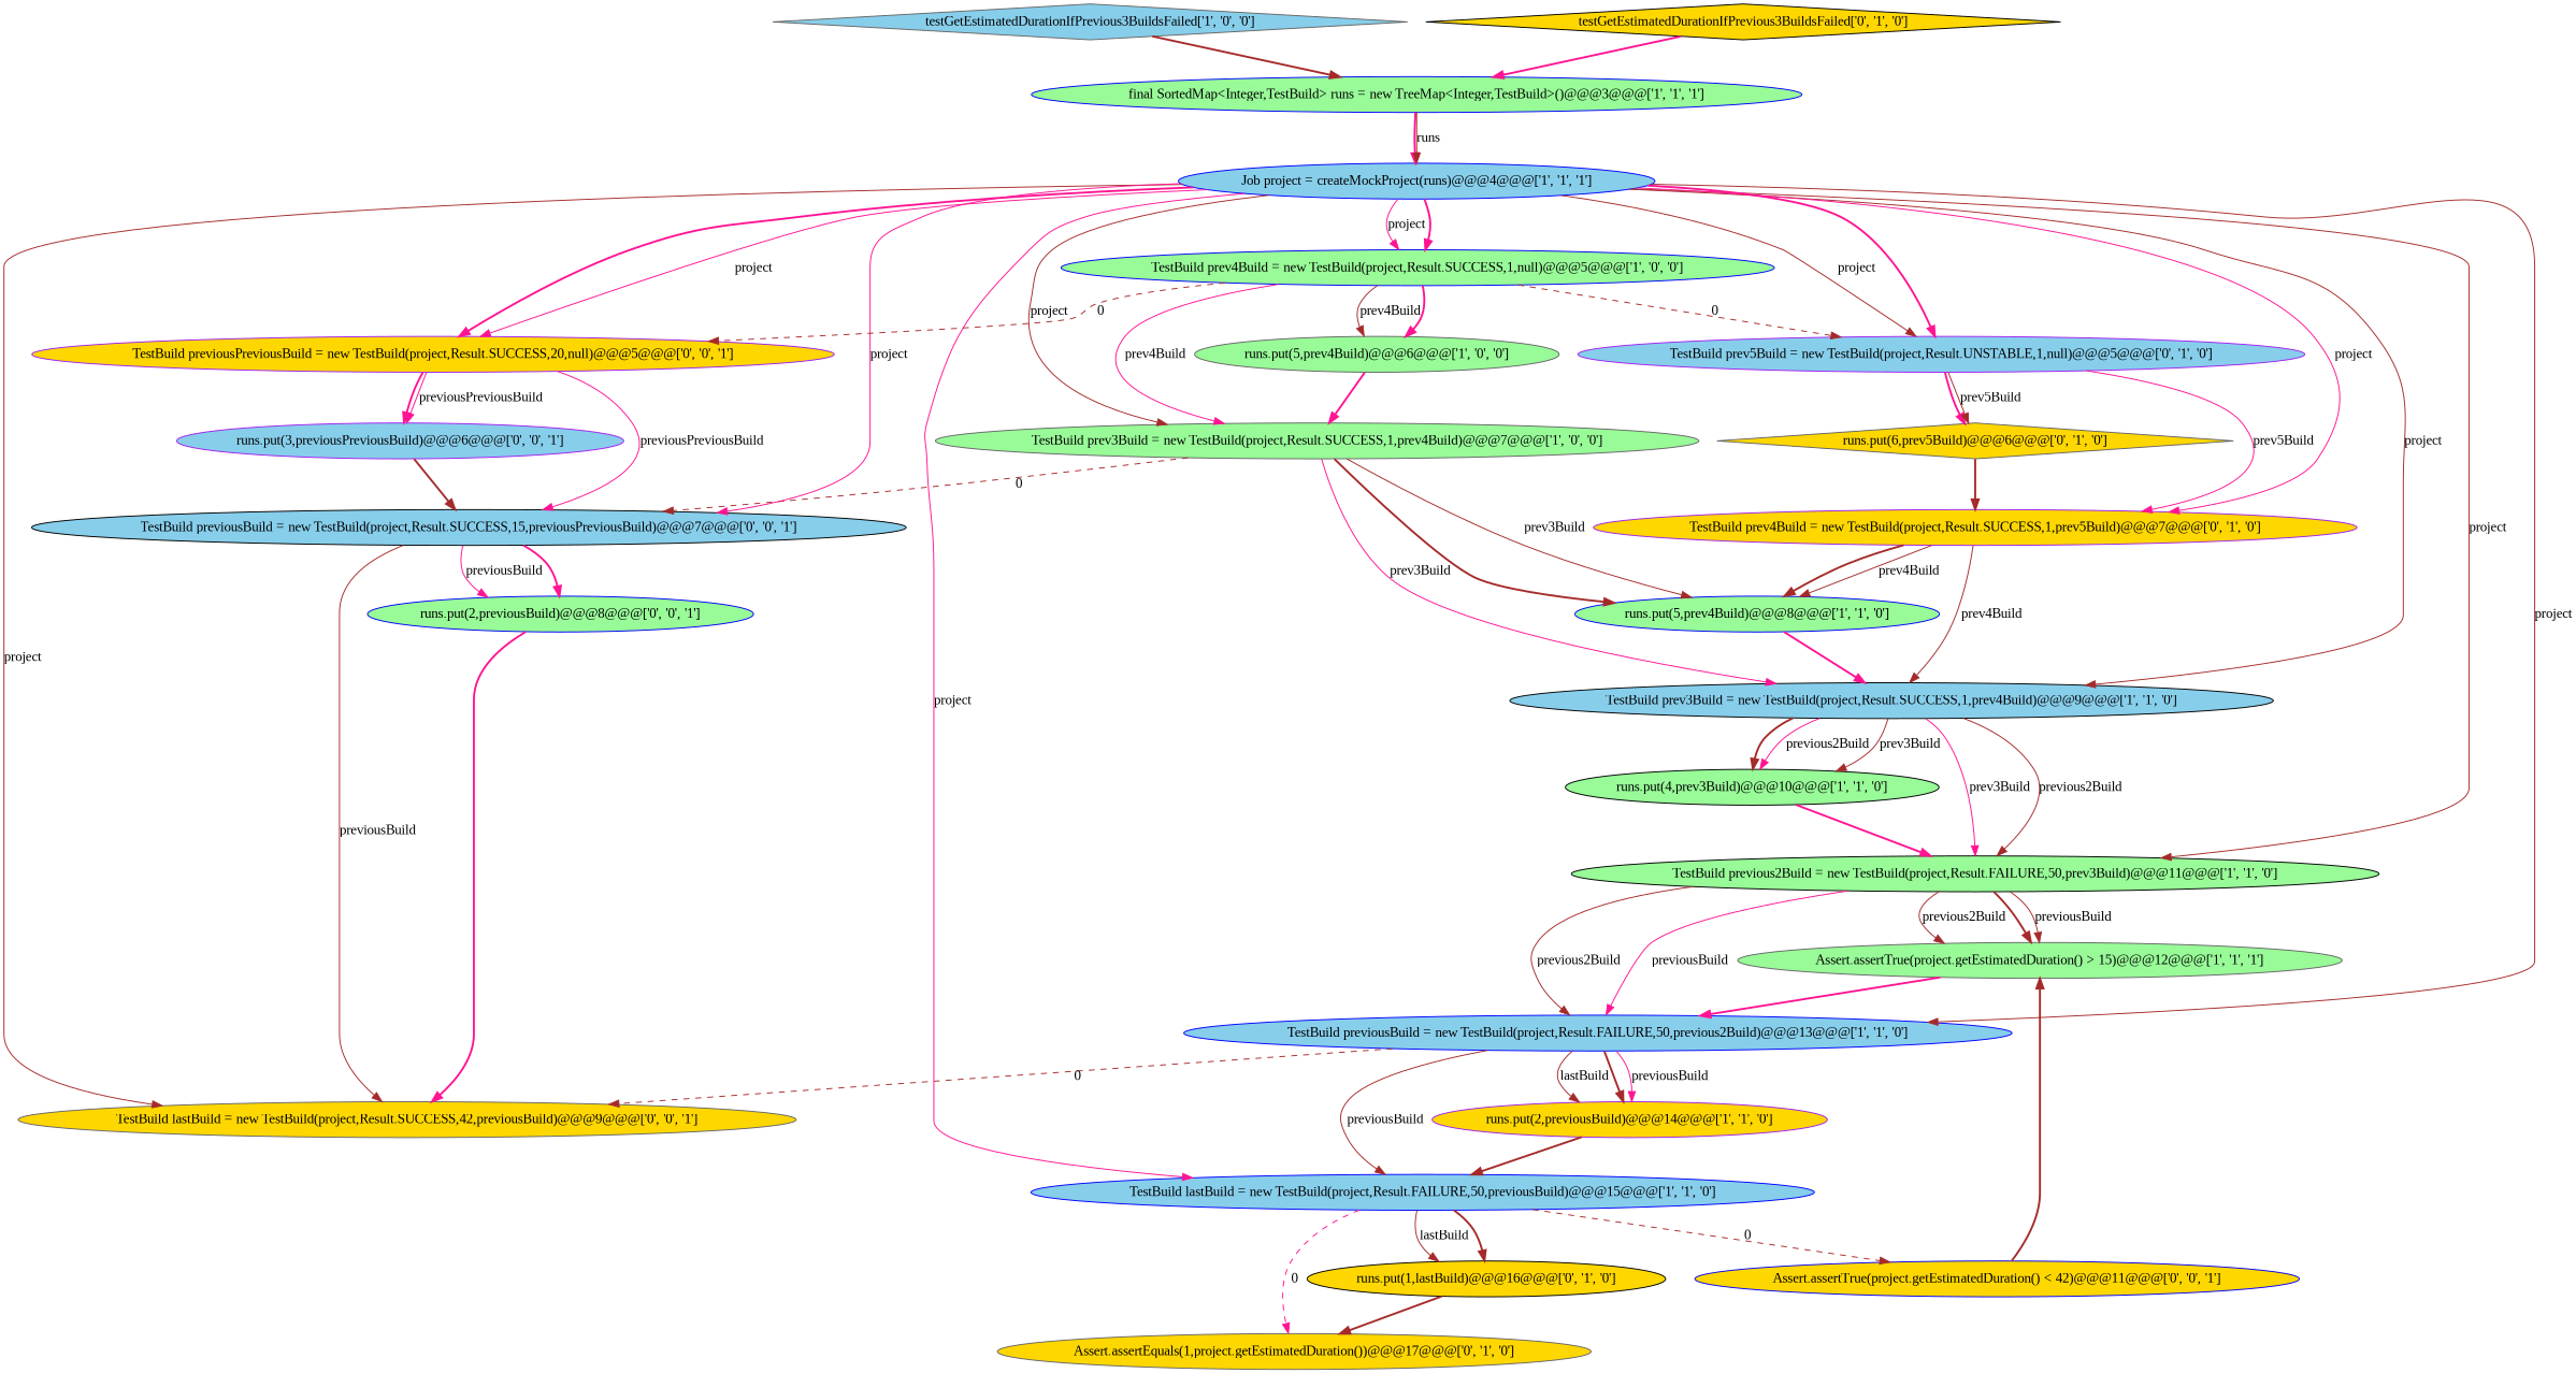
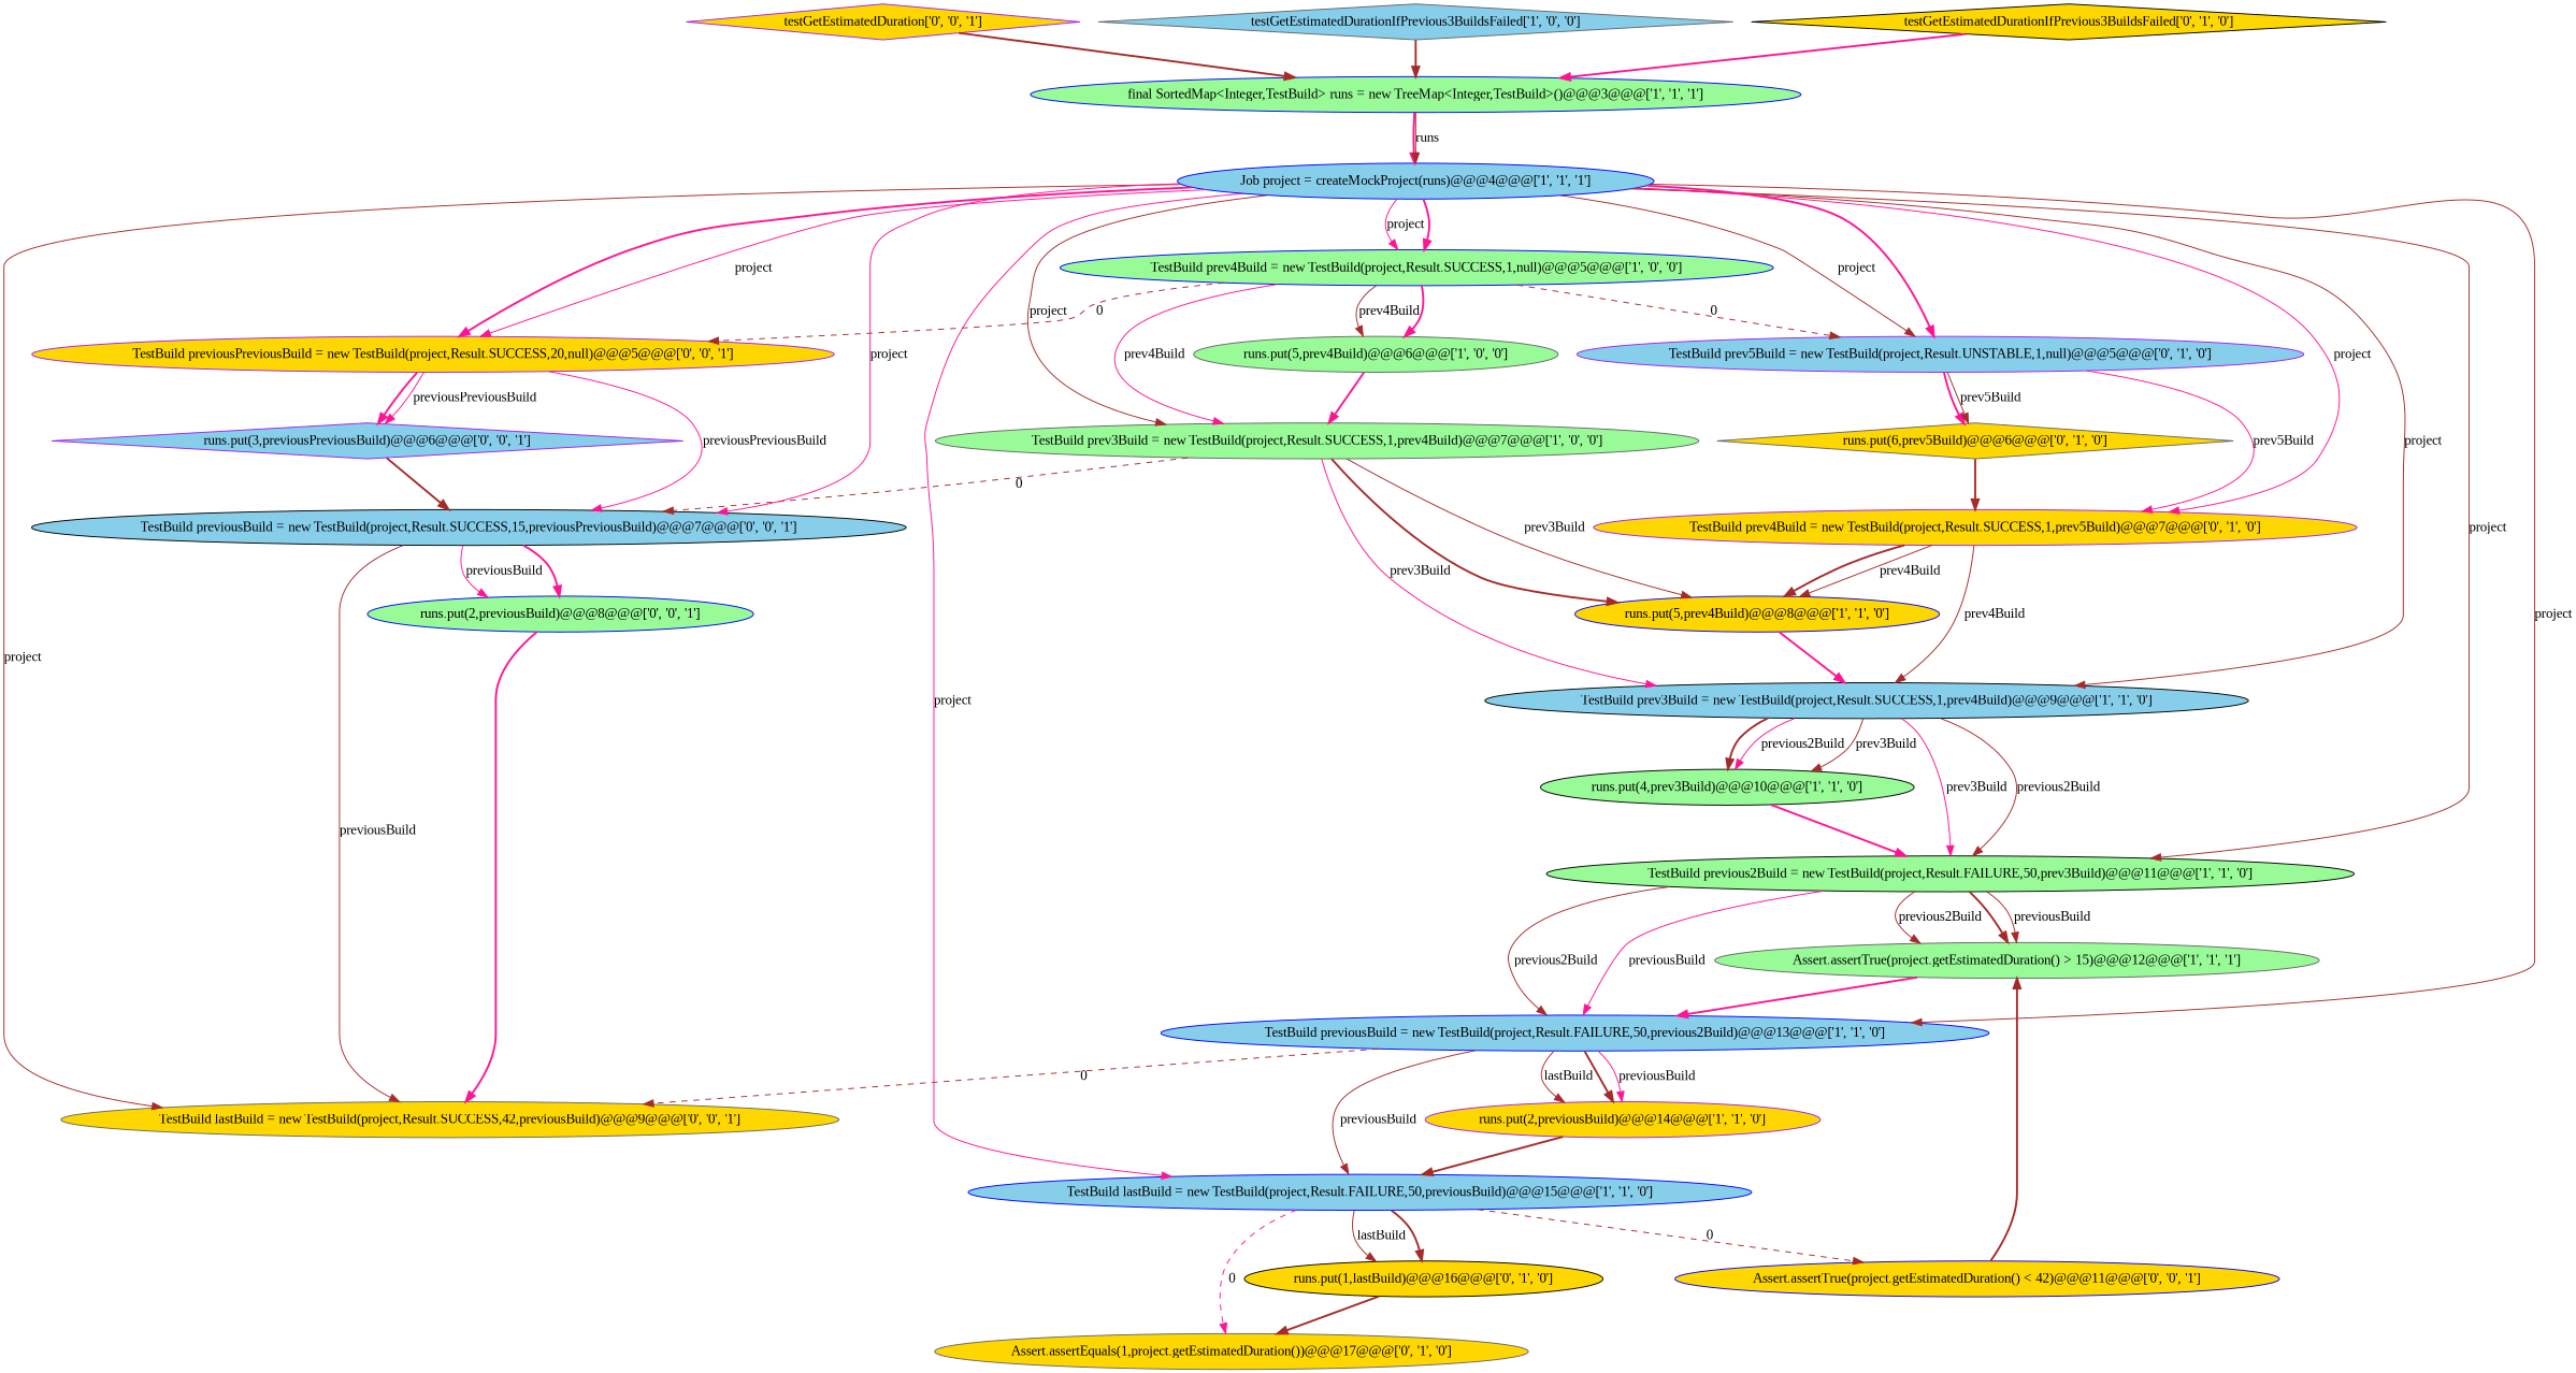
  digraph {
    fontname="Liberation Serif"
    node [color=blue fillcolor=gold fontname="Liberation Serif" shape=ellipse style=filled]
    edge [color=brown fontname="Liberation Serif" style=solid]
    n1 [fillcolor=palegreen label="runs.put(2,previousBuild)@@@8@@@['0', '0', '1']"]
    n2 [color=gray40 label="TestBuild lastBuild = new TestBuild(project,Result.SUCCESS,42,previousBuild)@@@9@@@['0', '0', '1']"]
-   n3 [color=purple fillcolor=skyblue label="runs.put(3,previousPreviousBuild)@@@6@@@['0', '0', '1']"]
+   n3 [color=purple fillcolor=skyblue label="runs.put(3,previousPreviousBuild)@@@6@@@['0', '0', '1']" shape=diamond]
    n4 [color=black fillcolor=skyblue label="TestBuild previousBuild = new TestBuild(project,Result.SUCCESS,15,previousPreviousBuild)@@@7@@@['0', '0', '1']"]
    n5 [label="Assert.assertTrue(project.getEstimatedDuration() < 42)@@@11@@@['0', '0', '1']"]
    n6 [color=gray40 fillcolor=palegreen label="Assert.assertTrue(project.getEstimatedDuration() > 15)@@@12@@@['1', '1', '1']"]
    n7 [color=black fillcolor=skyblue label="TestBuild prev3Build = new TestBuild(project,Result.SUCCESS,1,prev4Build)@@@9@@@['1', '1', '0']"]
    n8 [color=black fillcolor=palegreen label="runs.put(4,prev3Build)@@@10@@@['1', '1', '0']"]
    n9 [color=black fillcolor=palegreen label="TestBuild previous2Build = new TestBuild(project,Result.FAILURE,50,prev3Build)@@@11@@@['1', '1', '0']"]
    n10 [fillcolor=skyblue label="TestBuild previousBuild = new TestBuild(project,Result.FAILURE,50,previous2Build)@@@13@@@['1', '1', '0']"]
    n11 [color=purple label="TestBuild prev4Build = new TestBuild(project,Result.SUCCESS,1,prev5Build)@@@7@@@['0', '1', '0']"]
-   n12 [fillcolor=palegreen label="runs.put(5,prev4Build)@@@8@@@['1', '1', '0']"]
+   n12 [label="runs.put(5,prev4Build)@@@8@@@['1', '1', '0']"]
    n13 [color=gray40 fillcolor=palegreen label="runs.put(5,prev4Build)@@@6@@@['1', '0', '0']"]
    n14 [color=gray40 fillcolor=palegreen label="TestBuild prev3Build = new TestBuild(project,Result.SUCCESS,1,prev4Build)@@@7@@@['1', '0', '0']"]
    n15 [color=gray40 label="Assert.assertEquals(1,project.getEstimatedDuration())@@@17@@@['0', '1', '0']"]
    n16 [color=purple label="TestBuild previousPreviousBuild = new TestBuild(project,Result.SUCCESS,20,null)@@@5@@@['0', '0', '1']"]
+   n17 [color=purple label="testGetEstimatedDuration['0', '0', '1']" shape=diamond]
    n18 [fillcolor=palegreen label="final SortedMap<Integer,TestBuild> runs = new TreeMap<Integer,TestBuild>()@@@3@@@['1', '1', '1']"]
    n19 [fillcolor=skyblue label="Job project = createMockProject(runs)@@@4@@@['1', '1', '1']"]
    n20 [color=black label="runs.put(1,lastBuild)@@@16@@@['0', '1', '0']"]
    n21 [color=purple fillcolor=skyblue label="TestBuild prev5Build = new TestBuild(project,Result.UNSTABLE,1,null)@@@5@@@['0', '1', '0']"]
    n22 [color=gray40 label="runs.put(6,prev5Build)@@@6@@@['0', '1', '0']" shape=diamond]
    n23 [color=purple label="runs.put(2,previousBuild)@@@14@@@['1', '1', '0']"]
    n24 [fillcolor=skyblue label="TestBuild lastBuild = new TestBuild(project,Result.FAILURE,50,previousBuild)@@@15@@@['1', '1', '0']"]
    n25 [fillcolor=palegreen label="TestBuild prev4Build = new TestBuild(project,Result.SUCCESS,1,null)@@@5@@@['1', '0', '0']"]
    n26 [color=gray40 fillcolor=skyblue label="testGetEstimatedDurationIfPrevious3BuildsFailed['1', '0', '0']" shape=diamond]
    n27 [color=black label="testGetEstimatedDurationIfPrevious3BuildsFailed['0', '1', '0']" shape=diamond]
    n1 -> n2 [color=deeppink style=bold]
    n3 -> n4 [style=bold]
    n4 -> n1 [color=deeppink style=bold]
    n4 -> n1 [color=deeppink label=previousBuild]
    n4 -> n2 [label=previousBuild]
    n5 -> n6 [style=bold]
    n6 -> n10 [color=deeppink style=bold]
    n7 -> n8 [style=bold]
    n7 -> n8 [color=deeppink label=previous2Build]
    n7 -> n8 [label=prev3Build]
    n7 -> n9 [color=deeppink label=prev3Build]
    n7 -> n9 [label=previous2Build]
    n8 -> n9 [color=deeppink style=bold]
    n9 -> n6 [style=bold]
    n9 -> n6 [label=previousBuild]
    n9 -> n6 [label=previous2Build]
    n9 -> n10 [label=previous2Build]
    n9 -> n10 [color=deeppink label=previousBuild]
    n10 -> n2 [label=0 style=dashed]
    n10 -> n23 [style=bold]
    n10 -> n23 [color=deeppink label=previousBuild]
    n10 -> n23 [label=lastBuild]
    n10 -> n24 [label=previousBuild]
    n11 -> n7 [label=prev4Build]
    n11 -> n12 [label=prev4Build]
    n11 -> n12 [style=bold]
    n12 -> n7 [color=deeppink style=bold]
    n13 -> n14 [color=deeppink style=bold]
    n14 -> n4 [label=0 style=dashed]
    n14 -> n7 [color=deeppink label=prev3Build]
    n14 -> n12 [style=bold]
    n14 -> n12 [label=prev3Build]
    n16 -> n3 [color=deeppink style=bold]
    n16 -> n3 [color=deeppink label=previousPreviousBuild]
    n16 -> n4 [color=deeppink label=previousPreviousBuild]
+   n17 -> n18 [style=bold]
    n18 -> n19 [color=deeppink style=bold]
    n18 -> n19 [label=runs]
    n19 -> n2 [label=project]
    n19 -> n4 [color=deeppink label=project]
    n19 -> n7 [label=project]
    n19 -> n9 [label=project]
    n19 -> n10 [label=project]
    n19 -> n11 [color=deeppink label=project]
    n19 -> n14 [label=project]
    n19 -> n16 [color=deeppink label=project]
    n19 -> n16 [color=deeppink style=bold]
    n19 -> n21 [color=deeppink style=bold]
    n19 -> n21 [label=project]
    n19 -> n24 [color=deeppink label=project]
    n19 -> n25 [color=deeppink style=bold]
    n19 -> n25 [color=deeppink label=project]
    n20 -> n15 [style=bold]
    n21 -> n11 [color=deeppink label=prev5Build]
    n21 -> n22 [color=deeppink style=bold]
    n21 -> n22 [label=prev5Build]
    n22 -> n11 [style=bold]
    n23 -> n24 [style=bold]
    n24 -> n5 [label=0 style=dashed]
    n24 -> n15 [color=deeppink label=0 style=dashed]
    n24 -> n20 [style=bold]
    n24 -> n20 [label=lastBuild]
    n25 -> n13 [label=prev4Build]
    n25 -> n13 [color=deeppink style=bold]
    n25 -> n14 [color=deeppink label=prev4Build]
    n25 -> n16 [label=0 style=dashed]
    n25 -> n21 [label=0 style=dashed]
    n26 -> n18 [style=bold]
    n27 -> n18 [color=deeppink style=bold]
  }
